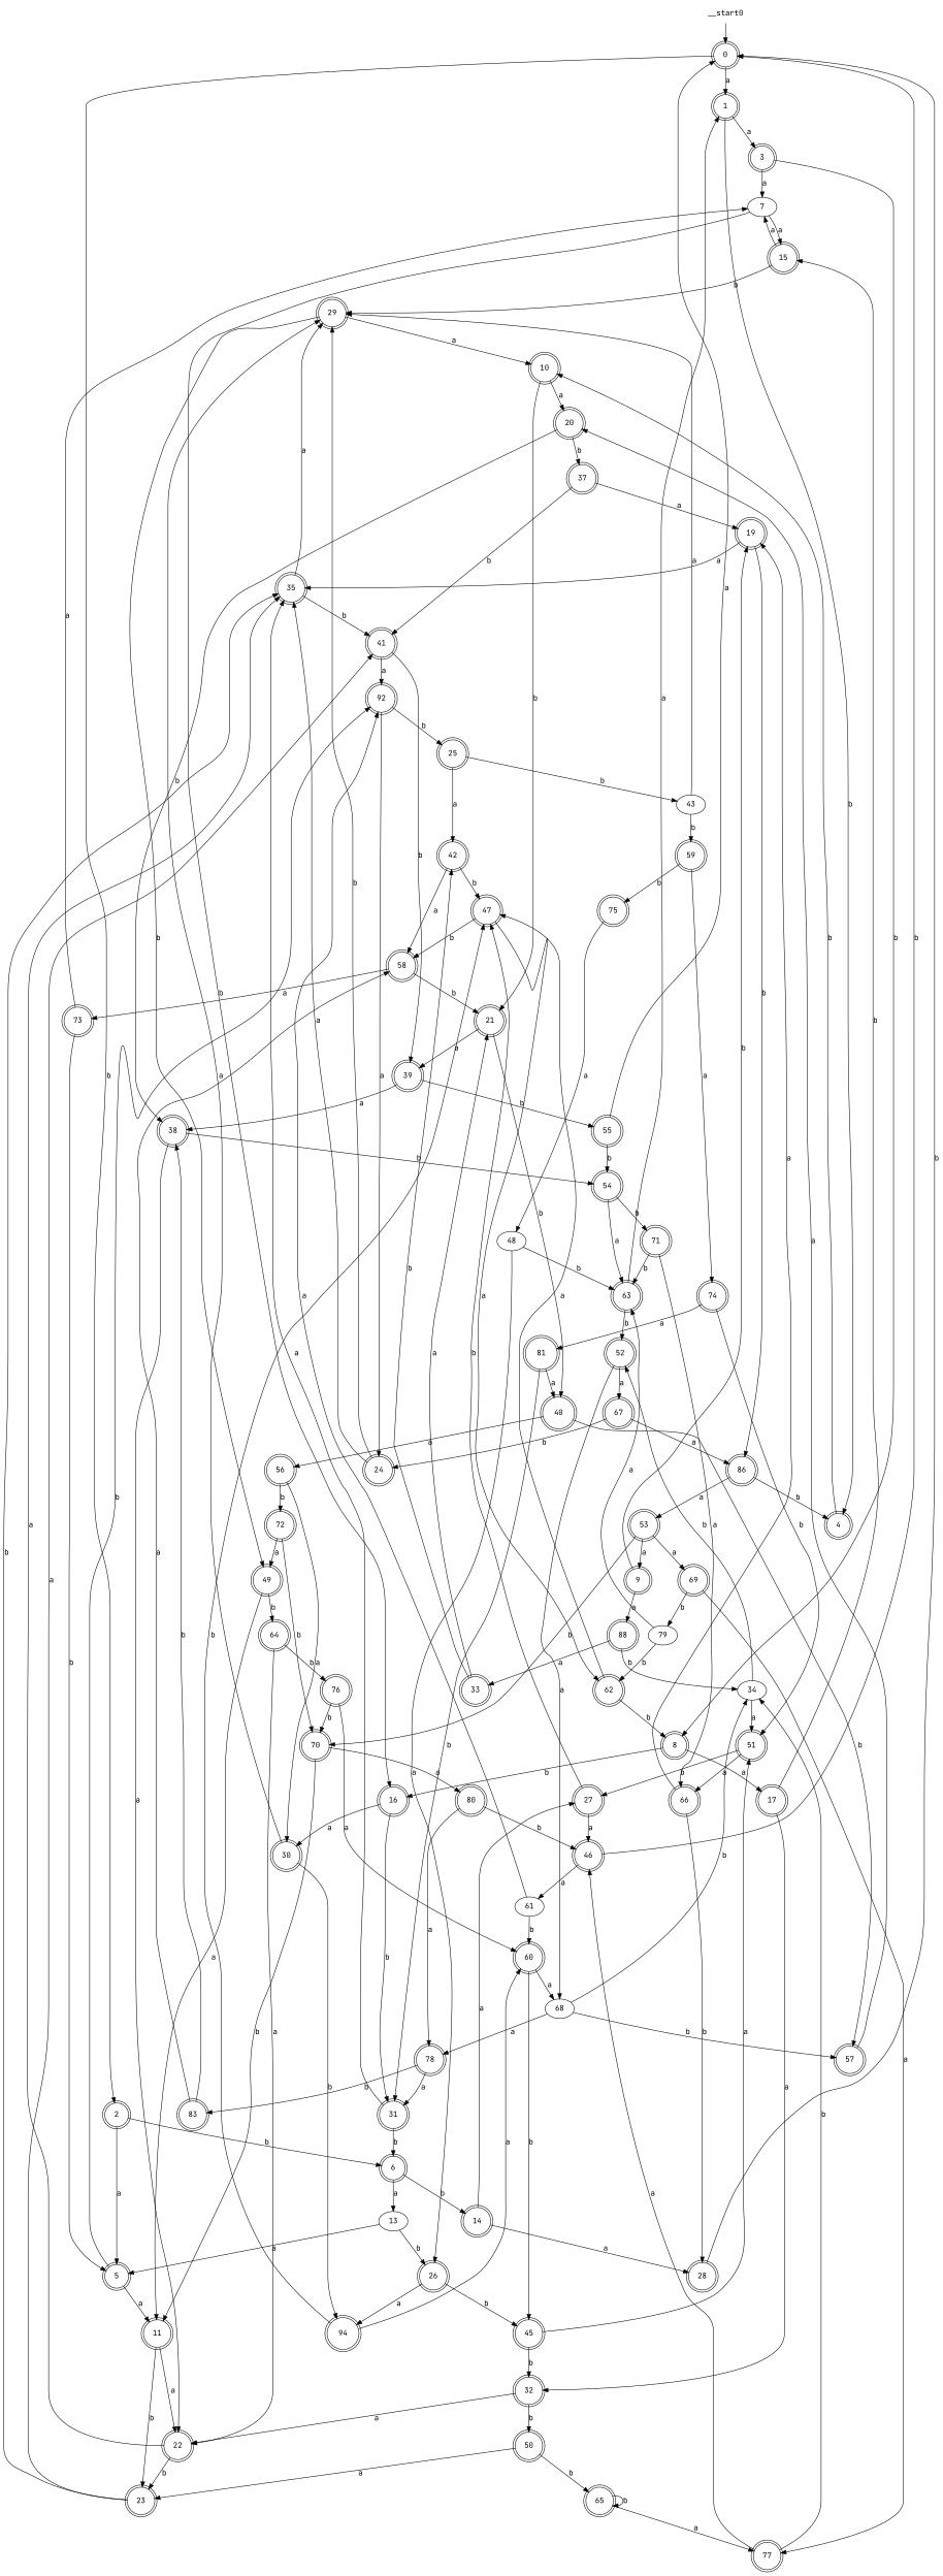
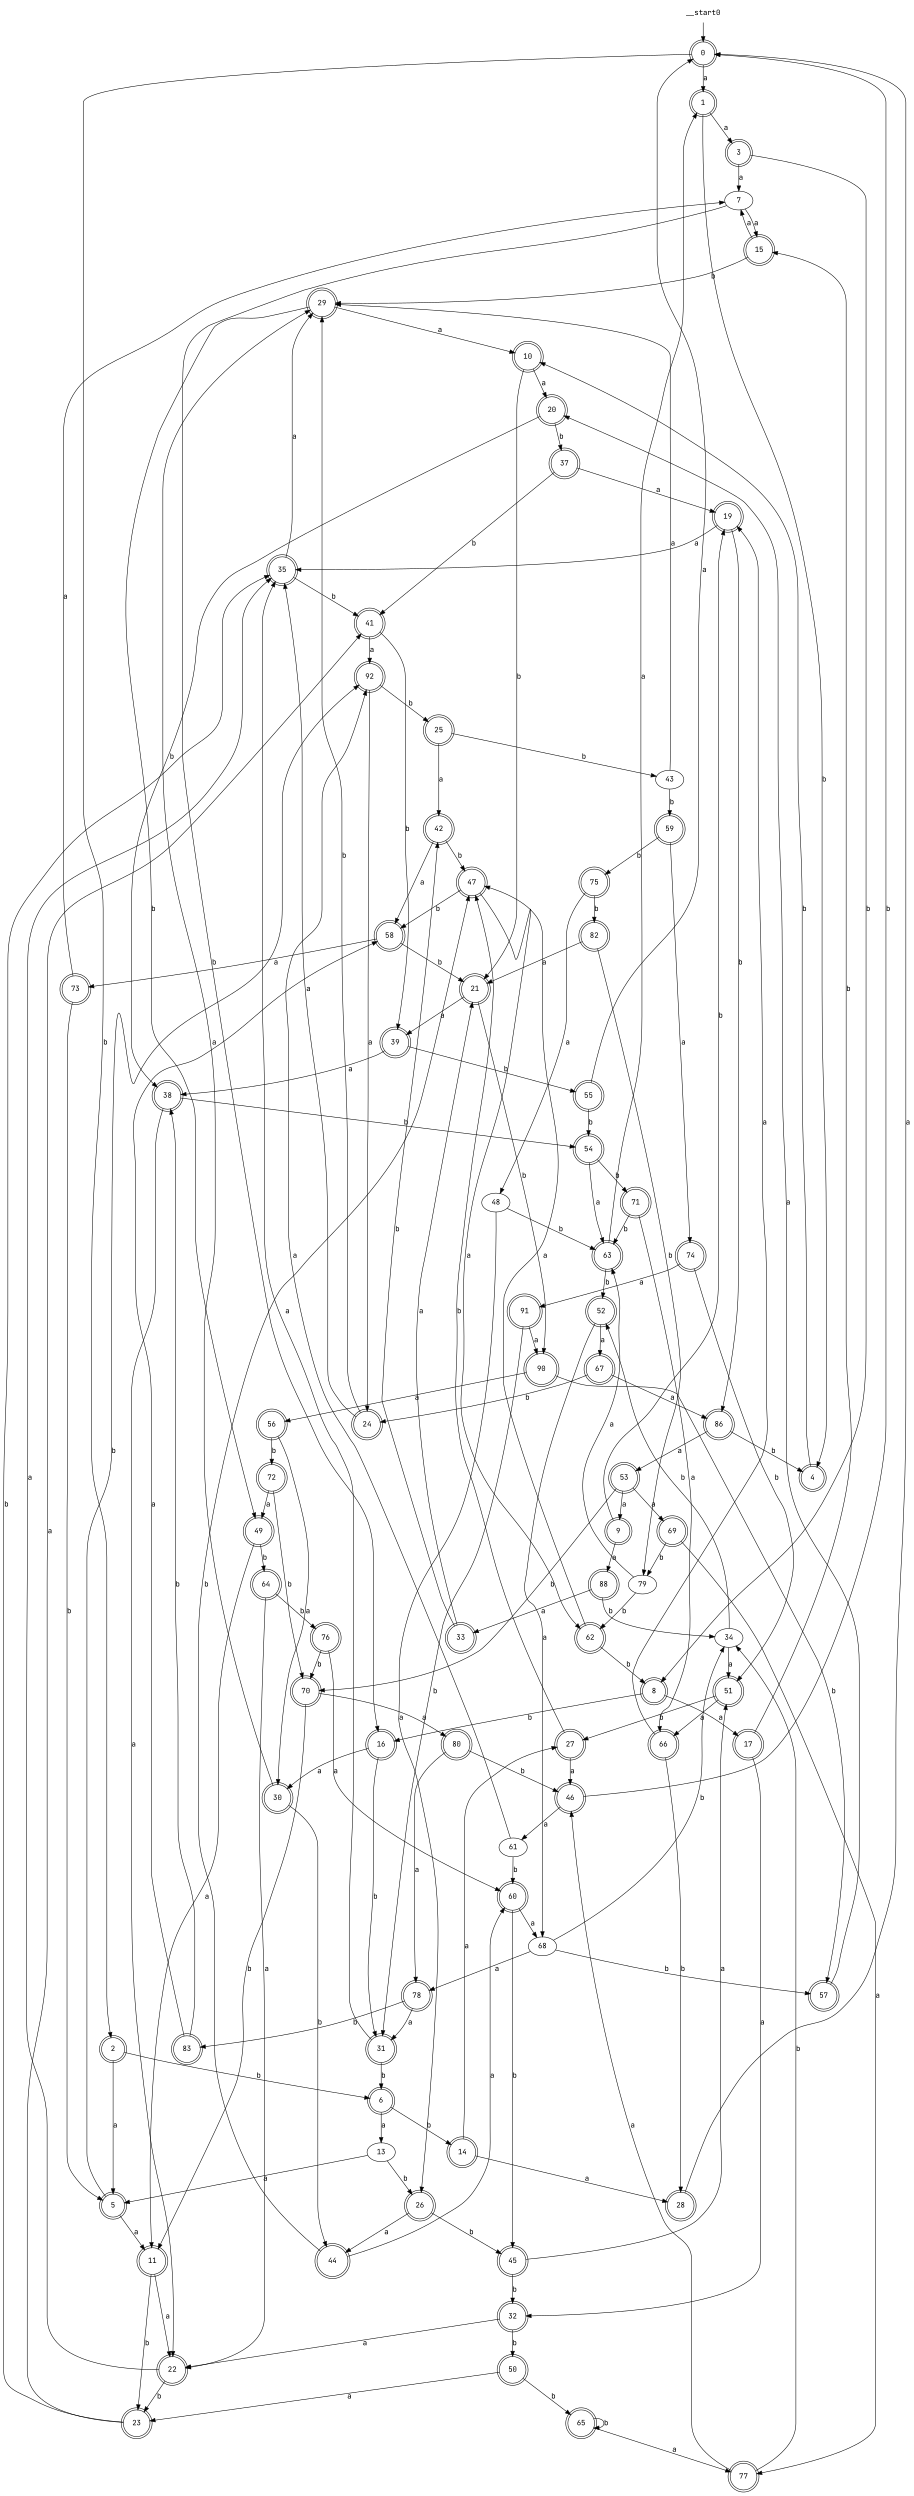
  digraph {
    fontname="JetBrains Mono"
    node [fontname="JetBrains Mono" shape=doublecircle]
    edge [fontname="JetBrains Mono"]
    __start0 [shape=none]
    0
    1
    2
    3
    4
    5
    6
    7 [shape=""]
    8
    10
    11
    n13 [label=92]
    13 [shape=""]
    14
    15
    16
    17
    n19 [label=88]
    9
    19
    20
    21
    22
    23
    24
    25
    26
    27
    28
    29
    30
    31
    32
    33
    34 [shape=""]
    35
    n38 [label=86]
    37
    38
    39
-   40
+   40 [label=90]
    41
    42
    43 [shape=""]
-   44 [label=94]
+   44
    45
    46
    47
    49
    50
    51
    52
    53
    54
    55
    56
    57
    58
    59
    60
    61 [shape=""]
    62
    48 [shape=""]
    63
    64
    65
    66
    67
    68 [shape=""]
    69
    70
    71
    72
    73
    74
    75
    76
    77
    78
    79 [shape=""]
    80
-   81
+   81 [label=91]
+   82
    83
    __start0 -> 0
    0 -> 1 [label=a]
    0 -> 2 [label=b]
    1 -> 3 [label=a]
    1 -> 4 [label=b]
    2 -> 5 [label=a]
    2 -> 6 [label=b]
    3 -> 7 [label=a]
    3 -> 8 [label=b]
    4 -> 10 [label=b]
    5 -> 11 [label=a]
    5 -> n13 [label=b]
    6 -> 13 [label=a]
    6 -> 14 [label=b]
    7 -> 15 [label=a]
    7 -> 16 [label=b]
    8 -> 16 [label=b]
    8 -> 17 [label=a]
    10 -> 20 [label=a]
    10 -> 21 [label=b]
    11 -> 22 [label=a]
    11 -> 23 [label=b]
    n13 -> 24 [label=a]
    n13 -> 25 [label=b]
    13 -> 5 [label=a]
    13 -> 26 [label=b]
    14 -> 27 [label=a]
    14 -> 28 [label=a]
    15 -> 7 [label=a]
    15 -> 29 [label=b]
    16 -> 30 [label=a]
    16 -> 31 [label=b]
    17 -> 15 [label=b]
    17 -> 32 [label=a]
    n19 -> 33 [label=a]
    n19 -> 34 [label=b]
    9 -> n19 [label=a]
    9 -> 19 [label=b]
    19 -> 35 [label=a]
    19 -> n38 [label=b]
    20 -> 37 [label=b]
    20 -> 38 [label=b]
    21 -> 39 [label=a]
    21 -> 40 [label=b]
    22 -> 23 [label=b]
    22 -> 35 [label=a]
    23 -> 35 [label=b]
    23 -> 41 [label=a]
    24 -> 29 [label=b]
    24 -> 35 [label=a]
    25 -> 42 [label=a]
    25 -> 43 [label=b]
    26 -> 44 [label=a]
    26 -> 45 [label=b]
    27 -> 46 [label=a]
    27 -> 47 [label=b]
-   28 -> 0 [label=b]
+   28 -> 0 [label=a]
    29 -> 10 [label=a]
    29 -> 49 [label=b]
    30 -> 29 [label=a]
    30 -> 44 [label=b]
    31 -> 6 [label=b]
    31 -> 35 [label=a]
    32 -> 22 [label=a]
    32 -> 50 [label=b]
    33 -> 21 [label=a]
    33 -> 42 [label=b]
    34 -> 51 [label=a]
    34 -> 52 [label=b]
    35 -> 29 [label=a]
    35 -> 41 [label=b]
    n38 -> 4 [label=b]
    n38 -> 53 [label=a]
    37 -> 19 [label=a]
    37 -> 41 [label=b]
    38 -> 22 [label=a]
    38 -> 54 [label=b]
    39 -> 38 [label=a]
    39 -> 55 [label=b]
    40 -> 56 [label=a]
    40 -> 57 [label=b]
    41 -> n13 [label=a]
    41 -> 39 [label=b]
    42 -> 47 [label=b]
    42 -> 58 [label=a]
    43 -> 29 [label=a]
    43 -> 59 [label=b]
    44 -> 47 [label=b]
    44 -> 60 [label=a]
    45 -> 32 [label=b]
    45 -> 51 [label=a]
    46 -> 0 [label=b]
    46 -> 61 [label=a]
    47 -> 58 [label=b]
    47 -> 62 [label=a]
    49 -> 11 [label=a]
    49 -> 64 [label=b]
    50 -> 23 [label=a]
    50 -> 65 [label=b]
    51 -> 27 [label=b]
    51 -> 66 [label=a]
    52 -> 67 [label=a]
    52 -> 68 [label=a]
    53 -> 9 [label=a]
    53 -> 69 [label=a]
    53 -> 70 [label=b]
    54 -> 63 [label=a]
    54 -> 71 [label=b]
    55 -> 0 [label=a]
    55 -> 54 [label=b]
    56 -> 30 [label=a]
    56 -> 72 [label=b]
    57 -> 20 [label=a]
    58 -> 21 [label=b]
    58 -> 73 [label=a]
    59 -> 74 [label=a]
    59 -> 75 [label=b]
    60 -> 45 [label=b]
    60 -> 68 [label=a]
    61 -> n13 [label=a]
    61 -> 60 [label=b]
    62 -> 8 [label=b]
    62 -> 47 [label=a]
    48 -> 26 [label=a]
    48 -> 63 [label=b]
    63 -> 1 [label=a]
    63 -> 52 [label=b]
    64 -> 22 [label=a]
    64 -> 76 [label=b]
    65 -> 65 [label=b]
    65 -> 77 [label=a]
    66 -> 19 [label=a]
    66 -> 28 [label=b]
    67 -> 24 [label=b]
    67 -> n38 [label=a]
    68 -> 34 [label=b]
    68 -> 57 [label=b]
    68 -> 78 [label=a]
    69 -> 77 [label=a]
    69 -> 79 [label=b]
    70 -> 11 [label=b]
    70 -> 80 [label=a]
    71 -> 63 [label=b]
    71 -> 66 [label=a]
    72 -> 49 [label=a]
    72 -> 70 [label=b]
    73 -> 5 [label=b]
    73 -> 7 [label=a]
    74 -> 51 [label=b]
    74 -> 81 [label=a]
    75 -> 48 [label=a]
+   75 -> 82 [label=b]
    76 -> 60 [label=a]
    76 -> 70 [label=b]
    77 -> 34 [label=b]
    77 -> 46 [label=a]
    78 -> 31 [label=a]
    78 -> 83 [label=b]
    79 -> 62 [label=b]
    79 -> 63 [label=a]
    80 -> 46 [label=b]
    80 -> 78 [label=a]
    81 -> 31 [label=b]
    81 -> 40 [label=a]
+   82 -> 21 [label=a]
+   82 -> 79 [label=b]
    83 -> 38 [label=b]
    83 -> 58 [label=a]
  }
